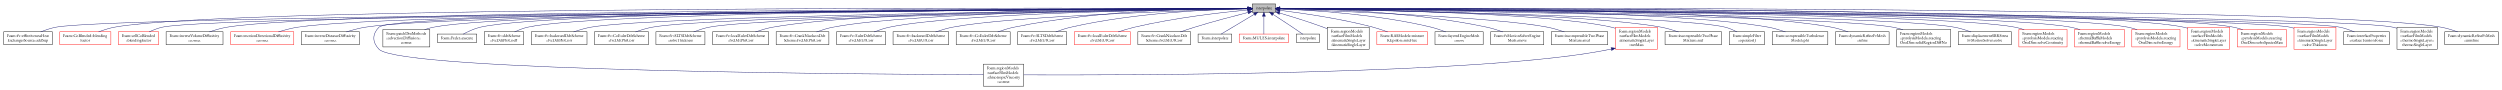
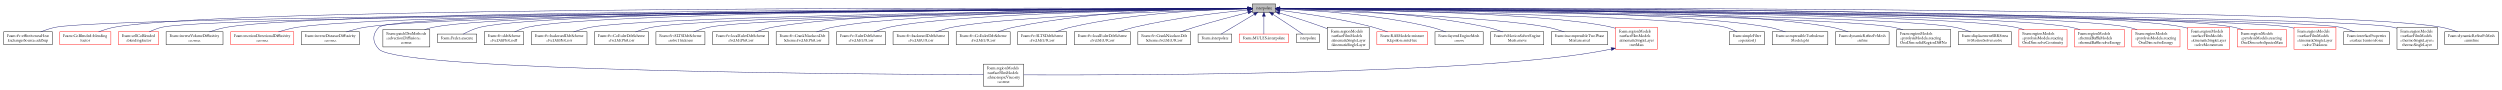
  digraph {
    fontname="EB Garamond"
    rankdir=TB
    node [color=black fontname="EB Garamond" fontsize=10 shape=record]
    edge [color=midnightblue dir=back fontname="EB Garamond" fontsize=10 labelfontname=Helvetica labelfontsize=10 style=solid]
    n1 [fillcolor=grey75 fontcolor=black height=0.2 label=interpolate style=filled width=0.4]
    n2 [height=0.2 label="Foam::fv::effectivenessHeat\lExchangerSource::addSup" width=0.4]
    n3 [color=red height=0.2 label="Foam::CoBlended::blending\lFactor" width=0.4]
    n4 [color=red height=0.2 label="Foam::cellCoBlended\l::blendingFactor" width=0.4]
    n5 [height=0.2 label="Foam::inverseVolumeDiffusivity\l::correct" width=0.4]
    n6 [color=red height=0.2 label="Foam::motionDirectionalDiffusivity\l::correct" width=0.4]
    n7 [height=0.2 label="Foam::inverseDistanceDiffusivity\l::correct" width=0.4]
    n8 [height=0.2 label="Foam::regionModels\l::surfaceFilmModels\l::thixotropicViscosity\l::correct" width=0.4]
    n9 [height=0.2 label="Foam::patchDistMethods\l::advectionDiffusion::\lcorrect" width=0.4]
    n10 [height=0.2 label="Foam::Peclet::execute" width=0.4]
    n11 [height=0.2 label="Foam::fv::ddtScheme\l::fvcDdtPhiCoeff" width=0.4]
    n12 [height=0.2 label="Foam::fv::backwardDdtScheme\l::fvcDdtPhiCorr" width=0.4]
    n13 [height=0.2 label="Foam::fv::CoEulerDdtScheme\l::fvcDdtPhiCorr" width=0.4]
    n14 [height=0.2 label="Foam::fv::SLTSDdtScheme\l::solveThickness" width=0.4]
    n15 [height=0.2 label="Foam::fv::localEulerDdtScheme\l::fvcDdtPhiCorr" width=0.4]
    n16 [height=0.2 label="Foam::fv::CrankNicolsonDdt\lScheme::fvcDdtPhiCorr" width=0.4]
    n17 [height=0.2 label="Foam::fv::EulerDdtScheme\l::fvcDdtUfCorr" width=0.4]
    n18 [height=0.2 label="Foam::fv::backwardDdtScheme\l::fvcDdtUfCorr" width=0.4]
    n19 [height=0.2 label="Foam::fv::CoEulerDdtScheme\l::fvcDdtUfCorr" width=0.4]
    n20 [height=0.2 label="Foam::fv::SLTSDdtScheme\l::fvcDdtUfCorr" width=0.4]
-   n21 [color=red height=0.2 label="Foam::fv::localEulerDdtScheme\l::fvcDdtUfCorr" width=0.4]
+   n21 [height=0.2 label="Foam::fv::localEulerDdtScheme\l::fvcDdtUfCorr" width=0.4]
    n22 [height=0.2 label="Foam::fv::CrankNicolsonDdt\lScheme::fvcDdtUfCorr" width=0.4]
    n23 [height=0.2 label="Foam::interpolate" width=0.4]
    n24 [color=red height=0.2 label="Foam::MULES::interpolate" width=0.4]
    n25 [height=0.2 label=interpolate width=0.4]
    n26 [height=0.2 label="Foam::regionModels\l::surfaceFilmModels\l::kinematicSingleLayer\l::kinematicSingleLayer" width=0.4]
    n27 [color=red height=0.2 label="Foam::RASModels::mixture\lKEpsilon::mixFlux" width=0.4]
    n28 [height=0.2 label="Foam::layeredEngineMesh\l::move" width=0.4]
    n29 [height=0.2 label="Foam::fvMotionSolverEngine\lMesh::move" width=0.4]
    n30 [height=0.2 label="Foam::incompressibleTwoPhase\lMixture::muf" width=0.4]
    n31 [color=red height=0.2 label="Foam::regionModels\l::surfaceFilmModels\l::kinematicSingleLayer\l::netMass" width=0.4]
-   n32 [height=0.2 label="Foam::incompressibleTwoPhase\lMixture::nuf" width=0.4]
    n33 [height=0.2 label="Foam::simpleFilter\l::operator()" width=0.4]
    n34 [height=0.2 label="Foam::compressibleTurbulence\lModel::phi" width=0.4]
    n35 [height=0.2 label="Foam::dynamicRefineFvMesh\l::refine" width=0.4]
    n36 [height=0.2 label="Foam::regionModels\l::pyrolysisModels::reacting\lOneDim::solidRegionDiffNo" width=0.4]
    n37 [height=0.2 label="Foam::displacementSBRStress\lFvMotionSolver::solve" width=0.4]
    n38 [color=red height=0.2 label="Foam::regionModels\l::pyrolysisModels::reacting\lOneDim::solveContinuity" width=0.4]
    n39 [color=red height=0.2 label="Foam::regionModels\l::thermalBaffleModels\l::thermalBaffle::solveEnergy" width=0.4]
    n40 [color=red height=0.2 label="Foam::regionModels\l::pyrolysisModels::reacting\lOneDim::solveEnergy" width=0.4]
    n41 [color=red height=0.2 label="Foam::regionModels\l::surfaceFilmModels\l::kinematicSingleLayer\l::solveMomentum" width=0.4]
    n42 [color=red height=0.2 label="Foam::regionModels\l::pyrolysisModels::reacting\lOneDim::solveSpeciesMass" width=0.4]
    n43 [color=red height=0.2 label="Foam::regionModels\l::surfaceFilmModels\l::kinematicSingleLayer\l::solveThickness" width=0.4]
    n44 [height=0.2 label="Foam::interfaceProperties\l::surfaceTensionForce" width=0.4]
    n45 [height=0.2 label="Foam::regionModels\l::surfaceFilmModels\l::thermoSingleLayer::\lthermoSingleLayer" width=0.4]
    n46 [height=0.2 label="Foam::dynamicRefineFvMesh\l::unrefine" width=0.4]
    n1 -> n2
    n1 -> n3
    n1 -> n4
    n1 -> n5
    n1 -> n6
    n1 -> n7
    n1 -> n8
    n1 -> n9
    n1 -> n10
    n1 -> n11
    n1 -> n12
    n1 -> n13
    n1 -> n14
    n1 -> n15
    n1 -> n16
    n1 -> n17
    n1 -> n18
    n1 -> n19
    n1 -> n20
    n1 -> n21
    n1 -> n22
    n1 -> n23
    n1 -> n24
    n1 -> n25
    n1 -> n26
    n1 -> n27
    n1 -> n28
    n1 -> n29
    n1 -> n30
    n1 -> n31
-   n1 -> n32
    n1 -> n33
    n1 -> n34
    n1 -> n35
    n1 -> n36
    n1 -> n37
    n1 -> n38
    n1 -> n39
    n1 -> n40
    n1 -> n41
    n1 -> n42
    n1 -> n43
    n1 -> n44
    n1 -> n45
    n1 -> n46
    n31 -> n8
  }
